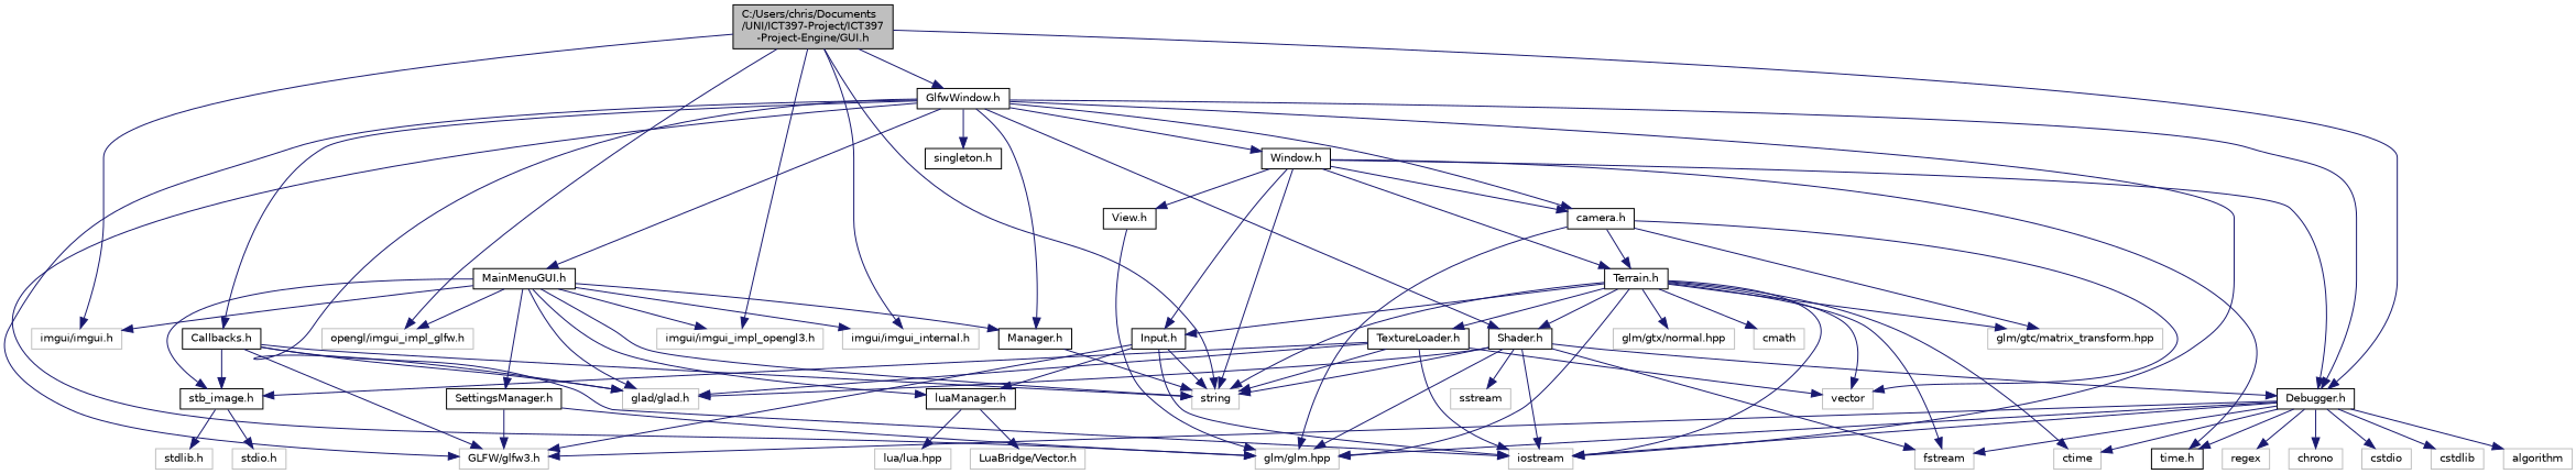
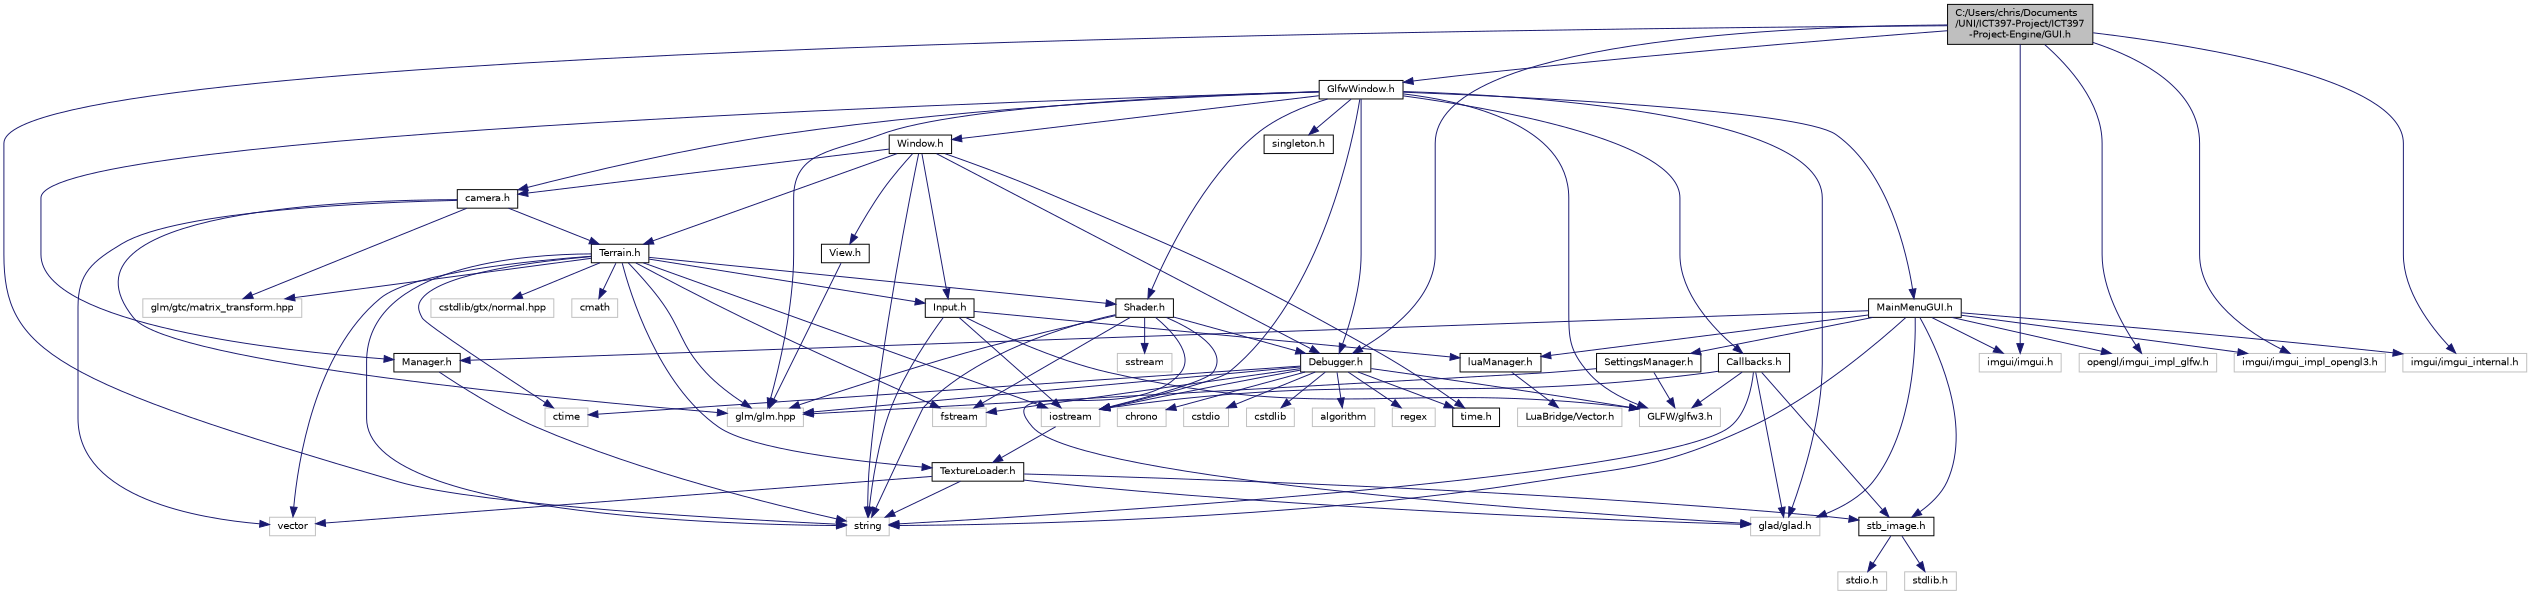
  digraph {
    node [color=grey75 fillcolor=white fontname=Helvetica fontsize=10 shape=record style=filled]
    edge [color=midnightblue fontname=Helvetica fontsize=10 labelfontname=Helvetica labelfontsize=10 style=solid]
    n1 [color=black fillcolor=grey75 fontcolor=black height=0.2 label="C:/Users/chris/Documents\l/UNI/ICT397-Project/ICT397\l-Project-Engine/GUI.h" width=0.4]
    n2 [color=black height=0.2 label="Debugger.h" width=0.4]
    n3 [height=0.2 label=string width=0.4]
    n4 [color=black height=0.2 label="GlfwWindow.h" width=0.4]
    n5 [height=0.2 label="imgui/imgui.h" width=0.4]
    n6 [height=0.2 label="opengl/imgui_impl_glfw.h" width=0.4]
    n7 [height=0.2 label="imgui/imgui_impl_opengl3.h" width=0.4]
    n8 [height=0.2 label="imgui/imgui_internal.h" width=0.4]
    n9 [height=0.2 label=iostream width=0.4]
    n10 [height=0.2 label="glm/glm.hpp" width=0.4]
    n11 [height=0.2 label="GLFW/glfw3.h" width=0.4]
    n12 [height=0.2 label=fstream width=0.4]
    n13 [height=0.2 label=ctime width=0.4]
    n14 [color=black height=0.2 label="time.h" width=0.4]
    n15 [height=0.2 label=cstdio width=0.4]
    n16 [height=0.2 label=cstdlib width=0.4]
    n17 [height=0.2 label=algorithm width=0.4]
    n18 [height=0.2 label=regex width=0.4]
    n19 [height=0.2 label=chrono width=0.4]
    n20 [height=0.2 label="glad/glad.h" width=0.4]
    n21 [color=black height=0.2 label="Window.h" width=0.4]
    n22 [color=black height=0.2 label="Shader.h" width=0.4]
    n23 [color=black height=0.2 label="camera.h" width=0.4]
    n24 [color=black height=0.2 label="Callbacks.h" width=0.4]
    n25 [color=black height=0.2 label="singleton.h" width=0.4]
    n26 [color=black height=0.2 label="Manager.h" width=0.4]
    n27 [color=black height=0.2 label="MainMenuGUI.h" width=0.4]
    n28 [color=black height=0.2 label="Terrain.h" width=0.4]
    n29 [color=black height=0.2 label="Input.h" width=0.4]
    n30 [color=black height=0.2 label="View.h" width=0.4]
    n31 [height=0.2 label=sstream width=0.4]
    n32 [height=0.2 label=vector width=0.4]
    n33 [height=0.2 label="glm/gtc/matrix_transform.hpp" width=0.4]
    n34 [color=black height=0.2 label="stb_image.h" width=0.4]
    n35 [color=black height=0.2 label="luaManager.h" width=0.4]
    n36 [color=black height=0.2 label="SettingsManager.h" width=0.4]
-   n37 [height=0.2 label="glm/gtx/normal.hpp" width=0.4]
+   n37 [height=0.2 label="cstdlib/gtx/normal.hpp" width=0.4]
    n38 [height=0.2 label=cmath width=0.4]
    n39 [color=black height=0.2 label="TextureLoader.h" width=0.4]
    n40 [height=0.2 label="stdio.h" width=0.4]
    n41 [height=0.2 label="stdlib.h" width=0.4]
-   n42 [height=0.2 label="lua/lua.hpp" width=0.4]
    n43 [height=0.2 label="LuaBridge/Vector.h" width=0.4]
    n1 -> n2
    n1 -> n3
    n1 -> n4
    n1 -> n5
    n1 -> n6
    n1 -> n7
    n1 -> n8
    n2 -> n9
    n2 -> n10
    n2 -> n11
    n2 -> n12
    n2 -> n13
    n2 -> n14
    n2 -> n15
    n2 -> n16
    n2 -> n17
    n2 -> n18
    n2 -> n19
    n4 -> n2
    n4 -> n9
    n4 -> n10
    n4 -> n11
    n4 -> n20
    n4 -> n21
    n4 -> n22
    n4 -> n23
    n4 -> n24
    n4 -> n25
    n4 -> n26
    n4 -> n27
    n21 -> n2
    n21 -> n3
    n21 -> n14
    n21 -> n23
    n21 -> n28
    n21 -> n29
    n21 -> n30
    n22 -> n2
    n22 -> n3
    n22 -> n9
    n22 -> n10
    n22 -> n12
    n22 -> n20
    n22 -> n31
    n23 -> n10
    n23 -> n28
    n23 -> n32
    n23 -> n33
    n24 -> n3
    n24 -> n9
    n24 -> n11
    n24 -> n20
    n24 -> n34
    n26 -> n3
    n27 -> n3
    n27 -> n5
    n27 -> n6
    n27 -> n7
    n27 -> n8
    n27 -> n20
    n27 -> n26
    n27 -> n34
    n27 -> n35
    n27 -> n36
    n28 -> n3
    n28 -> n9
    n28 -> n10
    n28 -> n12
    n28 -> n13
    n28 -> n22
    n28 -> n29
    n28 -> n32
    n28 -> n33
    n28 -> n37
    n28 -> n38
    n28 -> n39
    n29 -> n3
    n29 -> n9
    n29 -> n11
    n29 -> n35
    n30 -> n10
    n34 -> n40
    n34 -> n41
-   n35 -> n42
    n35 -> n43
    n36 -> n10
    n36 -> n11
    n39 -> n3
-   n39 -> n9
+   n9 -> n39
    n39 -> n20
    n39 -> n32
    n39 -> n34
  }
